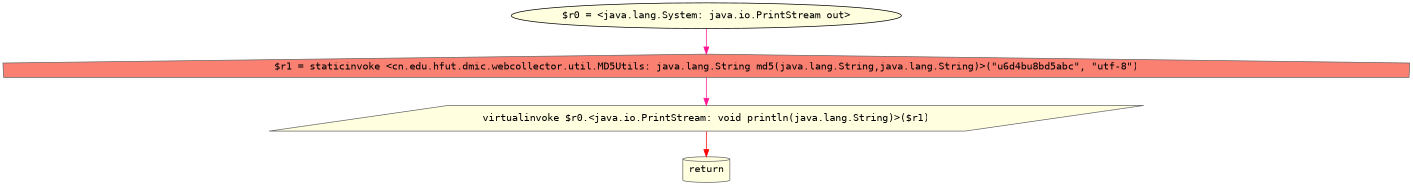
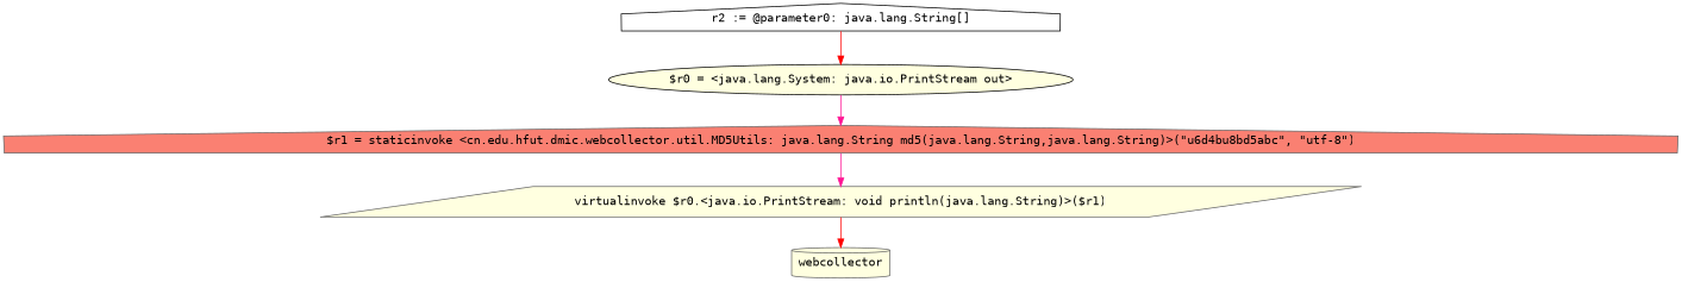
  digraph {
    fontname="DejaVu Sans Mono"
    node [color=gray40 fillcolor=lightyellow fontname="DejaVu Sans Mono" shape=house style=filled]
    edge [color=red fontname="DejaVu Sans Mono"]
+   "r2 := @parameter0: java.lang.String[]" [color=black fillcolor=white]
    "$r0 = <java.lang.System: java.io.PrintStream out>" [color=black shape=ellipse]
    "$r1 = staticinvoke <cn.edu.hfut.dmic.webcollector.util.MD5Utils: java.lang.String md5(java.lang.String,java.lang.String)>(\"\u6d4b\u8bd5abc\", \"utf-8\")" [fillcolor=salmon]
    "virtualinvoke $r0.<java.io.PrintStream: void println(java.lang.String)>($r1)" [shape=parallelogram]
-   return [shape=cylinder]
+   return [shape=cylinder label=webcollector]
+   "r2 := @parameter0: java.lang.String[]" -> "$r0 = <java.lang.System: java.io.PrintStream out>"
    "$r0 = <java.lang.System: java.io.PrintStream out>" -> "$r1 = staticinvoke <cn.edu.hfut.dmic.webcollector.util.MD5Utils: java.lang.String md5(java.lang.String,java.lang.String)>(\"\u6d4b\u8bd5abc\", \"utf-8\")" [color=deeppink]
    "$r1 = staticinvoke <cn.edu.hfut.dmic.webcollector.util.MD5Utils: java.lang.String md5(java.lang.String,java.lang.String)>(\"\u6d4b\u8bd5abc\", \"utf-8\")" -> "virtualinvoke $r0.<java.io.PrintStream: void println(java.lang.String)>($r1)" [color=deeppink]
    "virtualinvoke $r0.<java.io.PrintStream: void println(java.lang.String)>($r1)" -> return
  }
